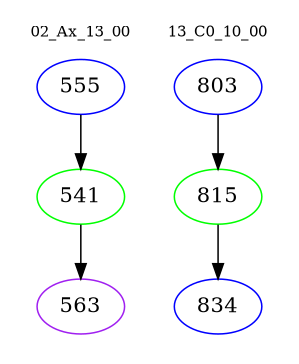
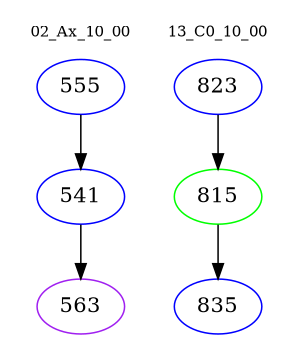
  digraph {
    node [color=blue]
    edge [color=black]
    n1 [label=555]
-   n2 [color=green label=541]
+   n2 [label=541]
    n3 [color=purple label=563]
-   n4 [label=803]
+   n4 [label=823]
    n5 [color=green label=815]
-   n6 [label=834]
+   n6 [label=835]
    subgraph cluster_1 {
      color=white
      fontsize=10
-     label="02_Ax_13_00"
+     label="02_Ax_10_00"
      n1
      n2
      n3
    }
    subgraph cluster_2 {
      color=white
      fontsize=10
      label="13_C0_10_00"
      n4
      n5
      n6
    }
    n1 -> n2
    n2 -> n3
    n4 -> n5
    n5 -> n6
  }
